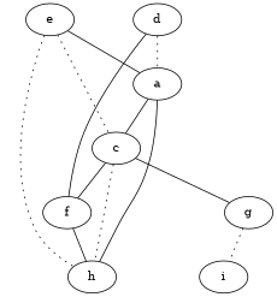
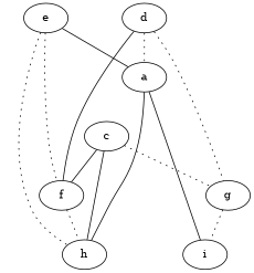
  graph {
    edge [style=dotted]
    a
    h
    i
    g
    c
    f
    d
    e
    a -- h [style=""]
-   a -- c [style=""]
+   a -- i [style=""]
    g -- i
-   c -- h
-   c -- g [style=""]
+   c -- h [style=solid]
+   c -- g
    c -- f [style=""]
-   f -- h [style=solid]
+   f -- h
    d -- a
+   d -- g
    d -- f [style=""]
    e -- a [style=""]
    e -- h
-   e -- c
+   e -- f
  }
